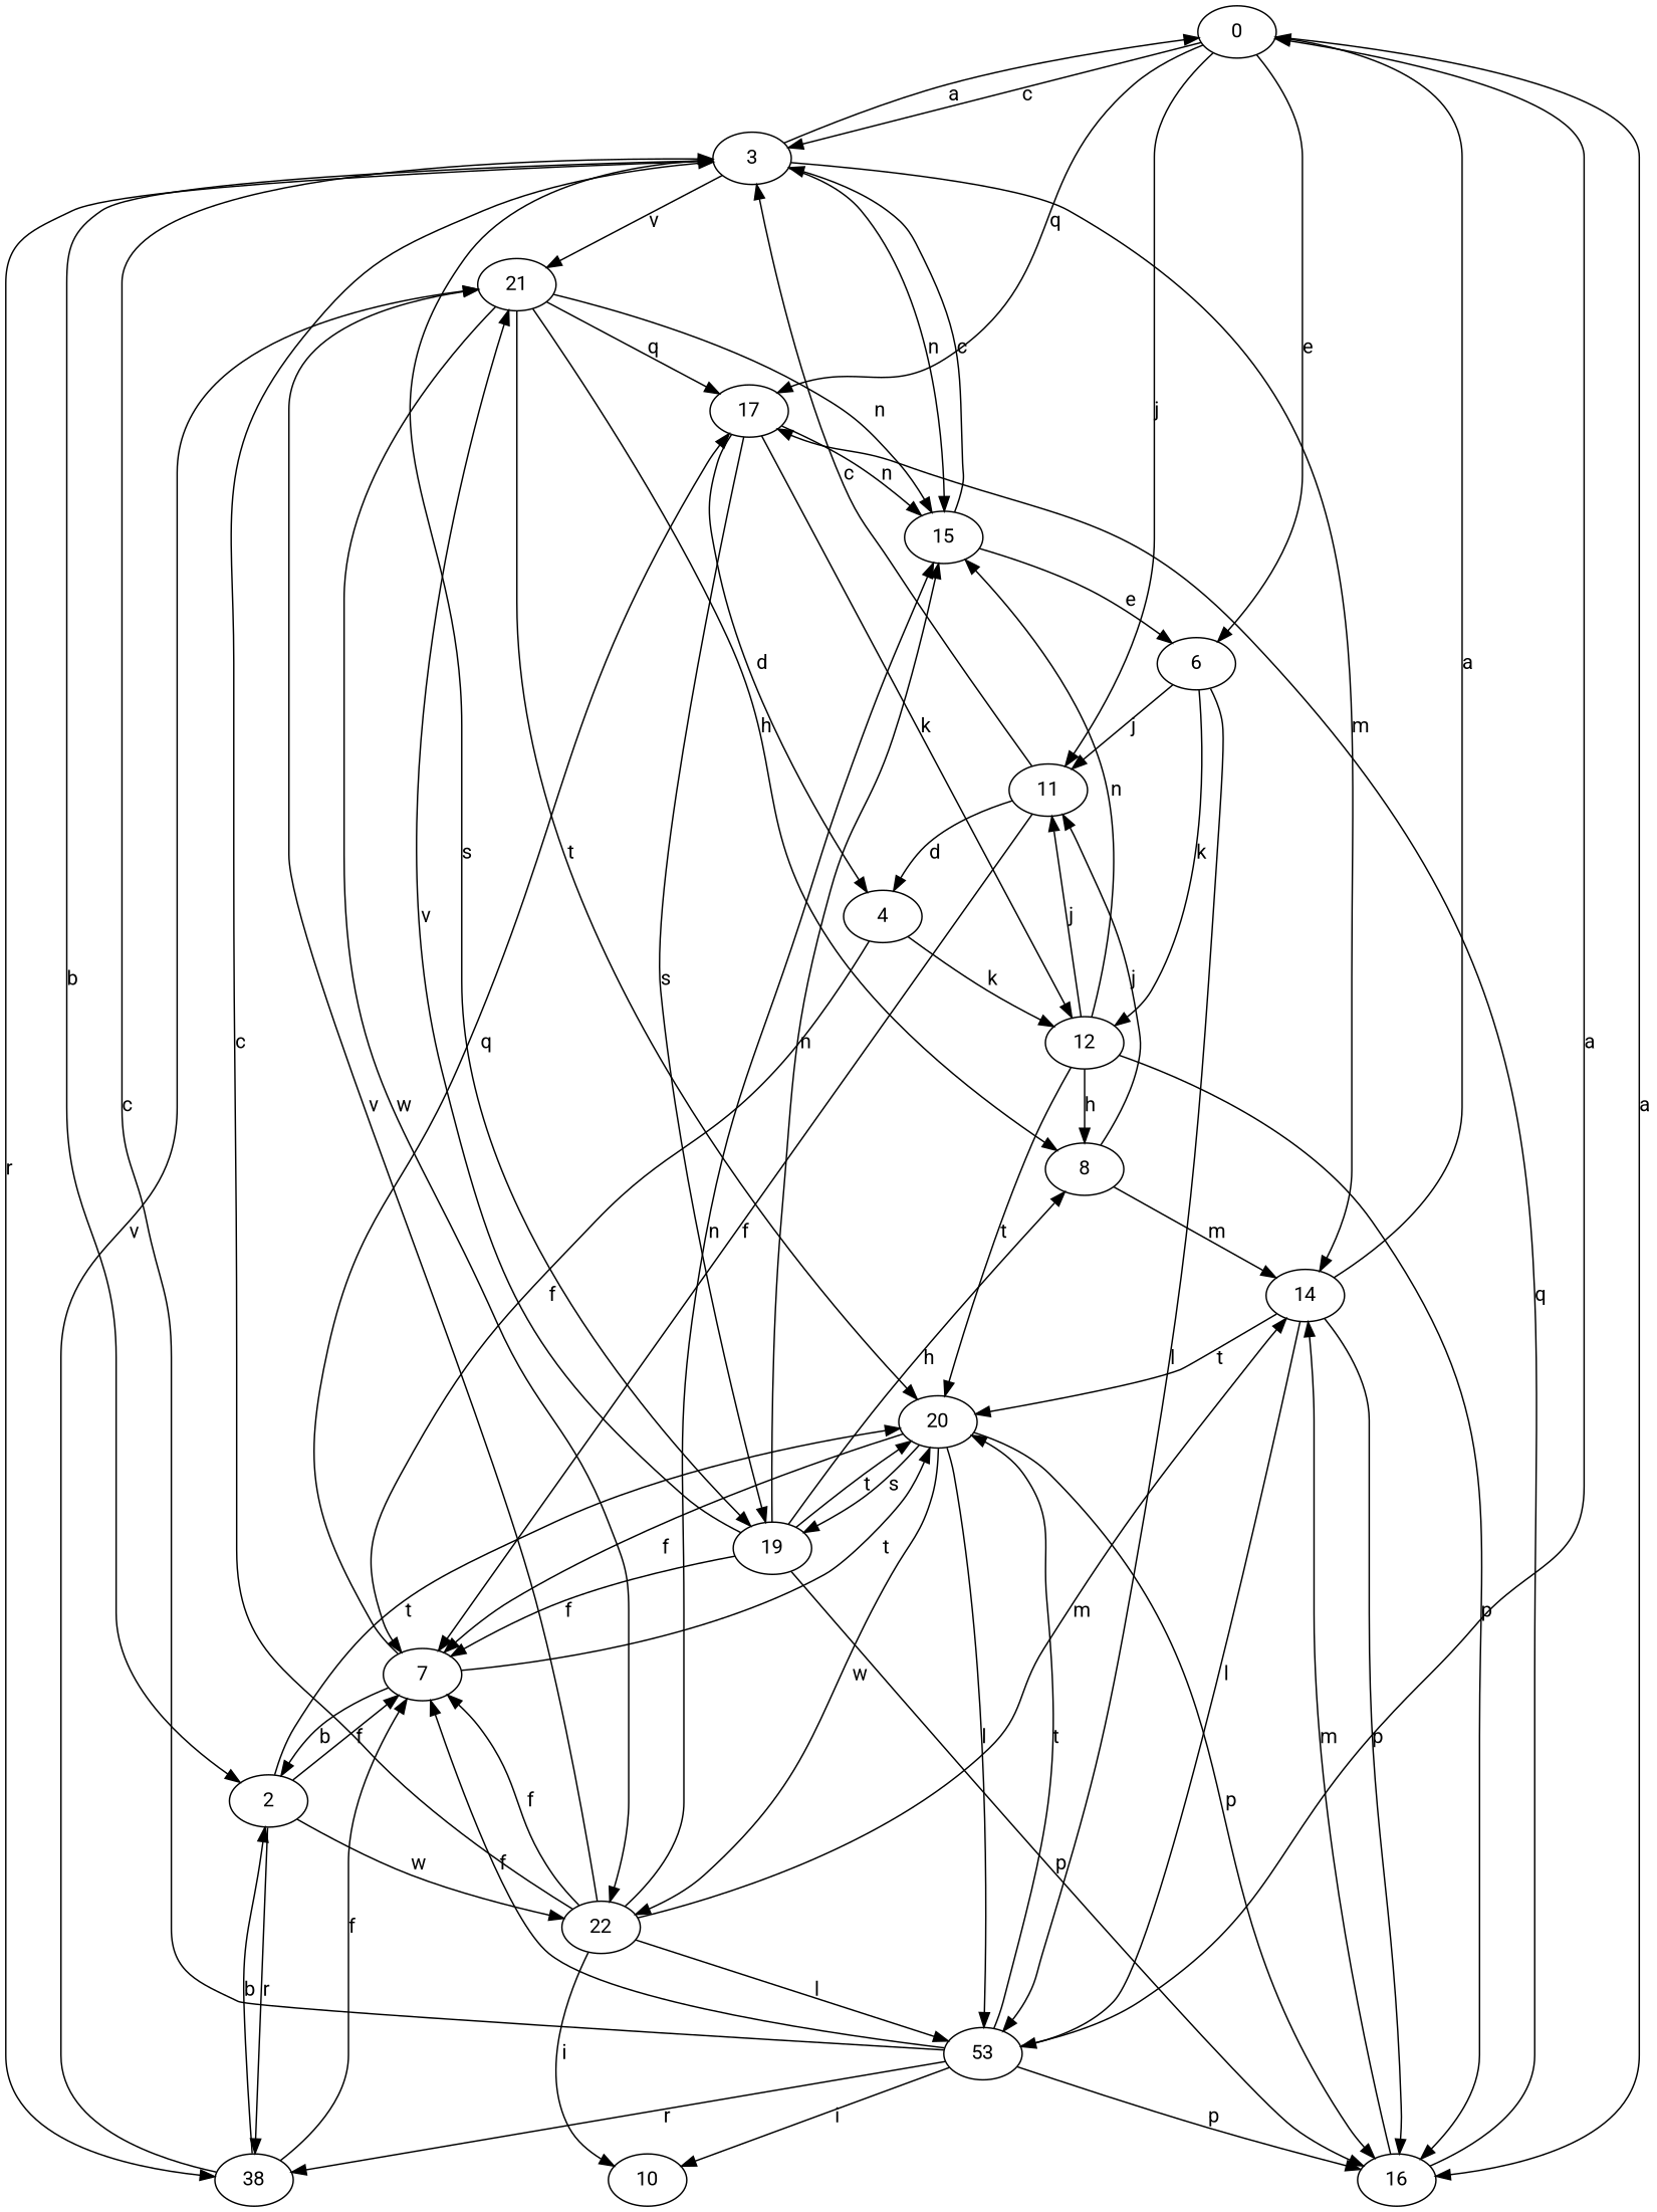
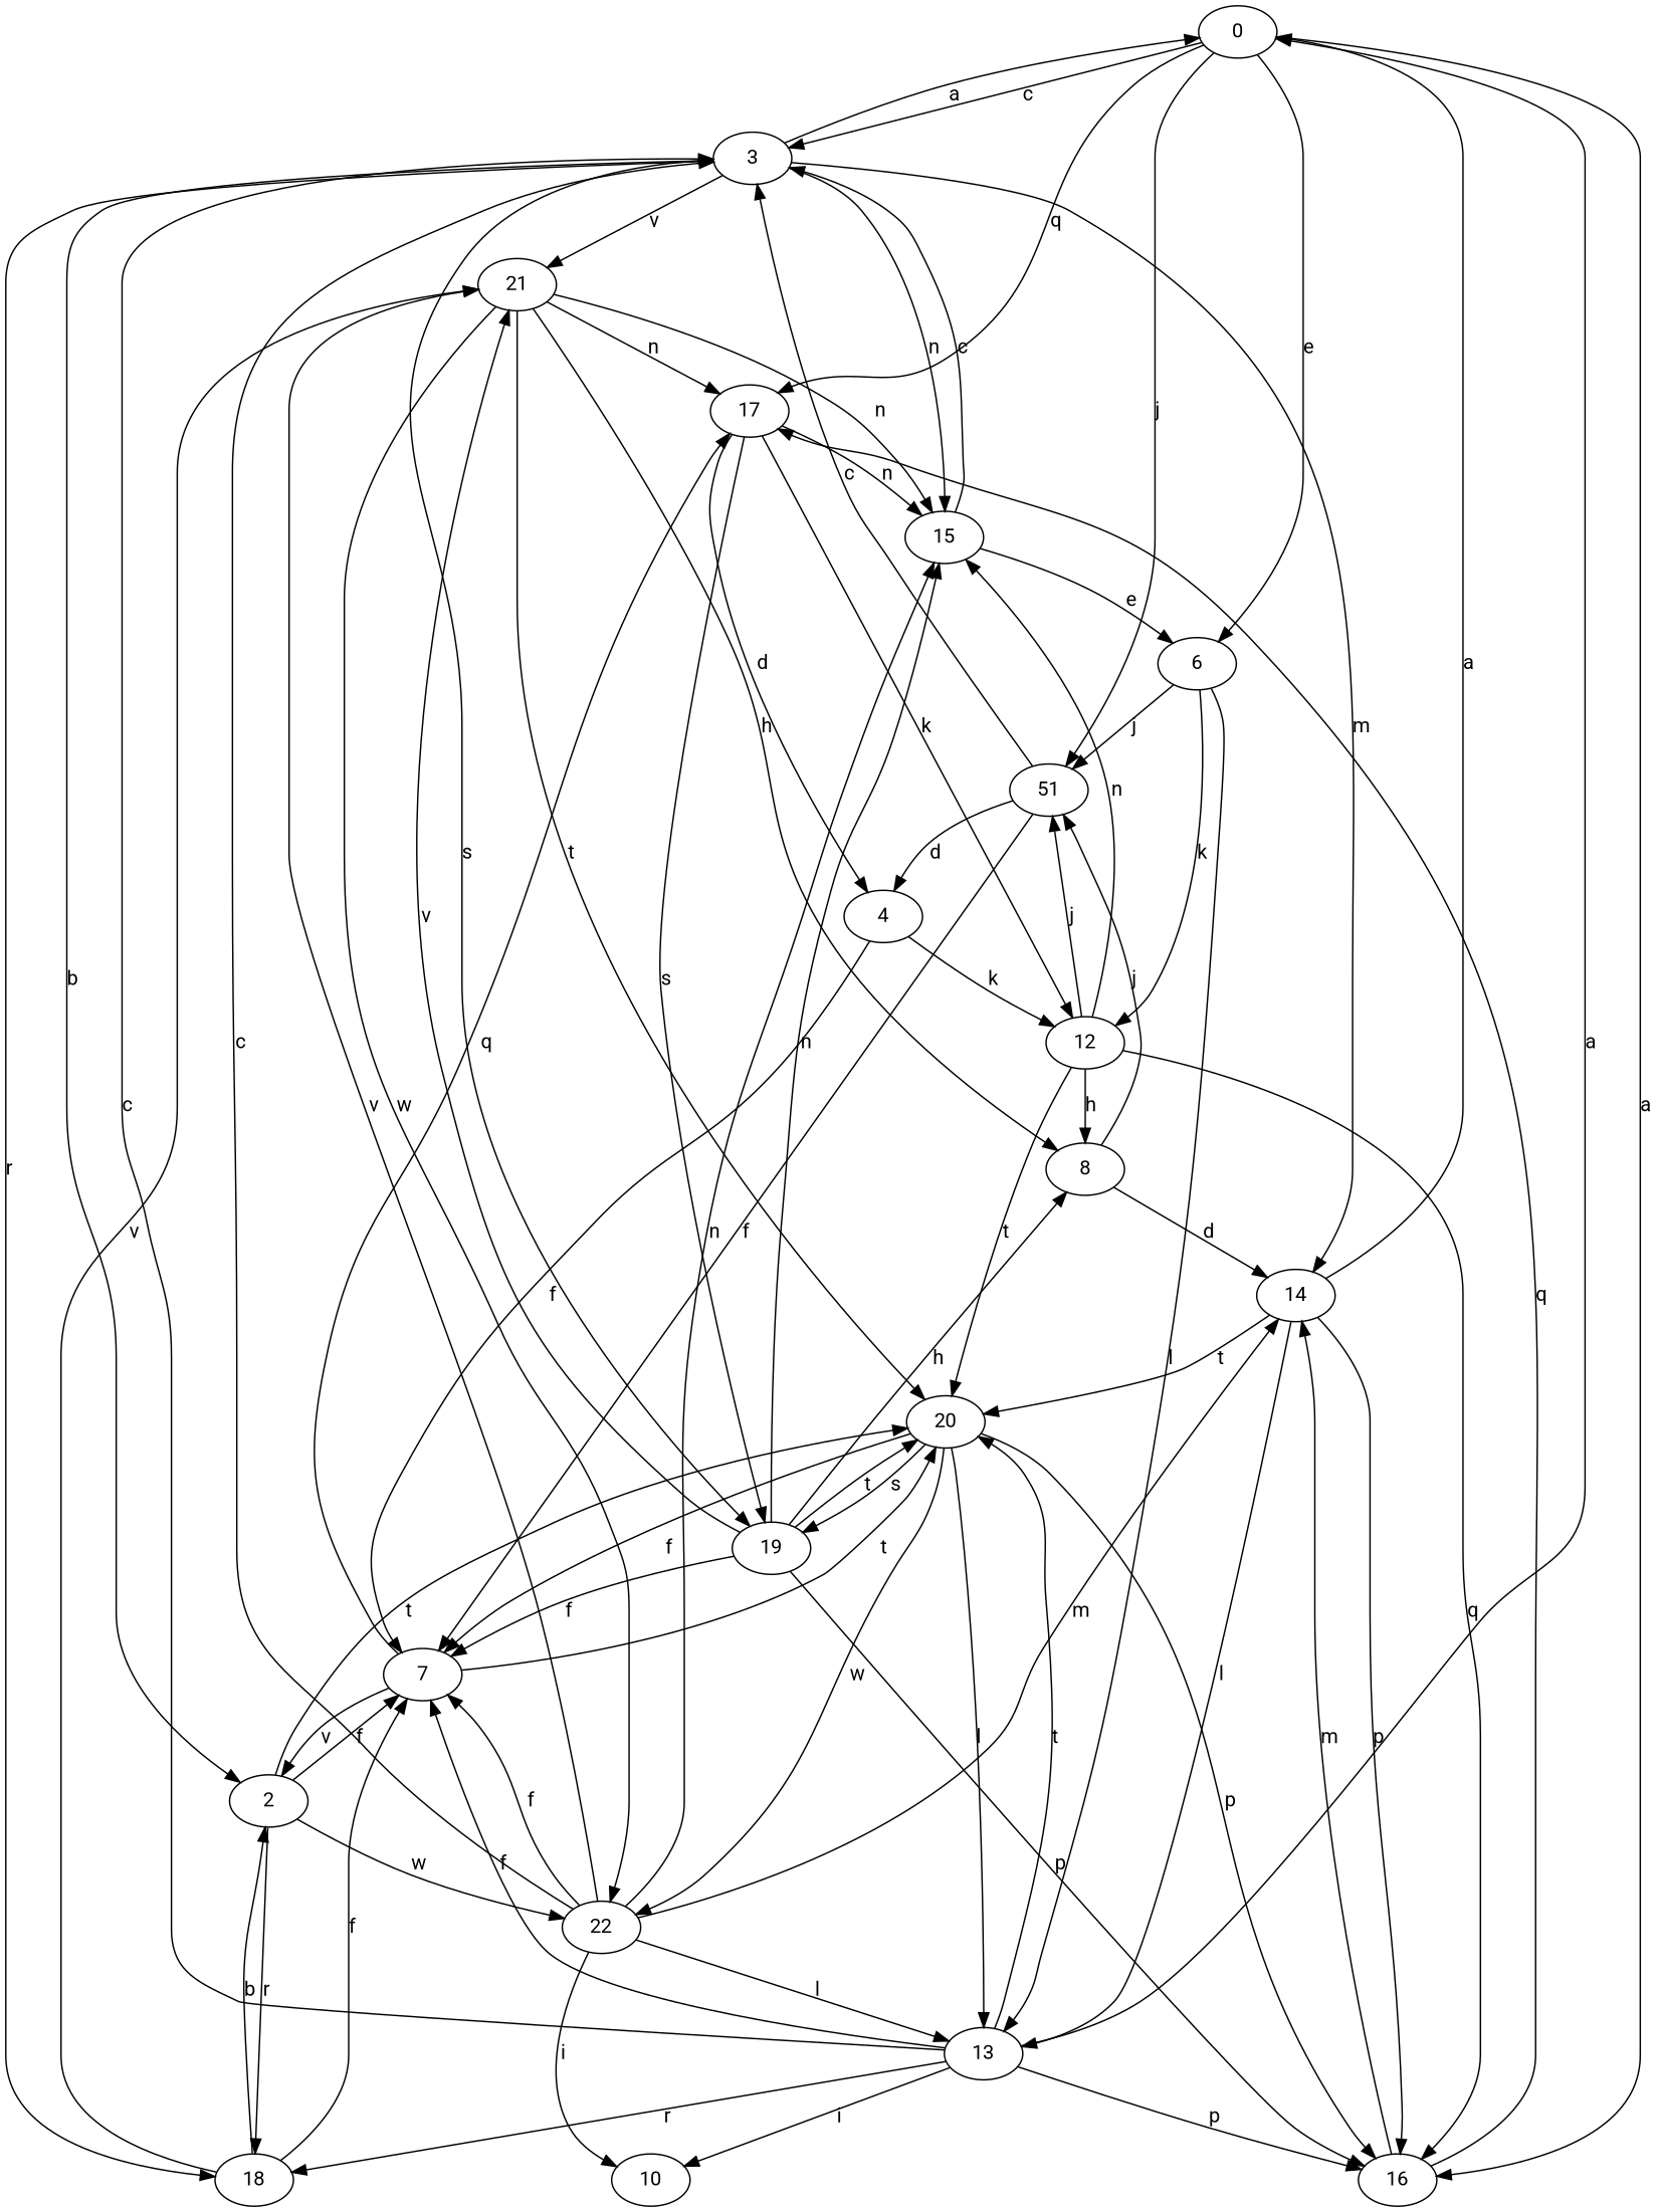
  strict digraph {
    fontname=Roboto
    node [fontname=Roboto]
    edge [fontname=Roboto]
    0
    3
    6
-   11
+   11 [label=51]
    17
    16
    2
-   18 [label=38]
+   18
    14
    15
    19
    21
    12
-   13 [label=53]
+   13
    7
    4
    20
    22
    10
    8
    0 -> 3 [label=c]
    0 -> 6 [label=e]
    0 -> 11 [label=j]
    0 -> 17 [label=q]
    0 -> 16 [label=a]
    3 -> 0 [label=a]
    3 -> 2 [label=b]
    3 -> 18 [label=r]
    3 -> 14 [label=m]
    3 -> 15 [label=n]
    3 -> 19 [label=s]
    3 -> 21 [label=v]
    6 -> 11 [label=j]
    6 -> 12 [label=k]
    6 -> 13 [label=l]
    11 -> 3 [label=c]
    11 -> 7 [label=f]
    11 -> 4 [label=d]
    17 -> 15 [label=n]
    17 -> 19 [label=s]
    17 -> 12 [label=k]
    17 -> 4 [label=d]
    16 -> 17 [label=q]
    16 -> 14 [label=m]
    2 -> 18 [label=r]
    2 -> 7 [label=f]
    2 -> 20 [label=t]
    2 -> 22 [label=w]
    18 -> 2 [label=b]
    18 -> 21 [label=v]
    18 -> 7 [label=f]
    14 -> 0 [label=a]
    14 -> 16 [label=p]
    14 -> 13 [label=l]
    14 -> 20 [label=t]
    15 -> 3 [label=c]
    15 -> 6 [label=e]
    19 -> 16 [label=p]
    19 -> 15 [label=n]
    19 -> 21 [label=v]
    19 -> 7 [label=f]
    19 -> 20 [label=t]
    19 -> 8 [label=h]
-   21 -> 17 [label=q]
+   21 -> 17 [label=n]
    21 -> 15 [label=n]
    21 -> 20 [label=t]
    21 -> 22 [label=w]
    21 -> 8 [label=h]
    12 -> 11 [label=j]
-   12 -> 16 [label=p]
+   12 -> 16 [label=q]
    12 -> 15 [label=n]
    12 -> 20 [label=t]
    12 -> 8 [label=h]
    13 -> 0 [label=a]
    13 -> 3 [label=c]
    13 -> 16 [label=p]
    13 -> 18 [label=r]
    13 -> 7 [label=f]
    13 -> 20 [label=t]
    13 -> 10 [label=i]
    7 -> 17 [label=q]
-   7 -> 2 [label=b]
+   7 -> 2 [label=v]
    7 -> 20 [label=t]
    4 -> 12 [label=k]
    4 -> 7 [label=f]
    20 -> 16 [label=p]
    20 -> 19 [label=s]
    20 -> 13 [label=l]
    20 -> 7 [label=f]
    20 -> 22 [label=w]
    22 -> 3 [label=c]
    22 -> 14 [label=m]
    22 -> 15 [label=n]
    22 -> 21 [label=v]
    22 -> 13 [label=l]
    22 -> 7 [label=f]
    22 -> 10 [label=i]
    8 -> 11 [label=j]
-   8 -> 14 [label=m]
+   8 -> 14 [label=d]
  }
